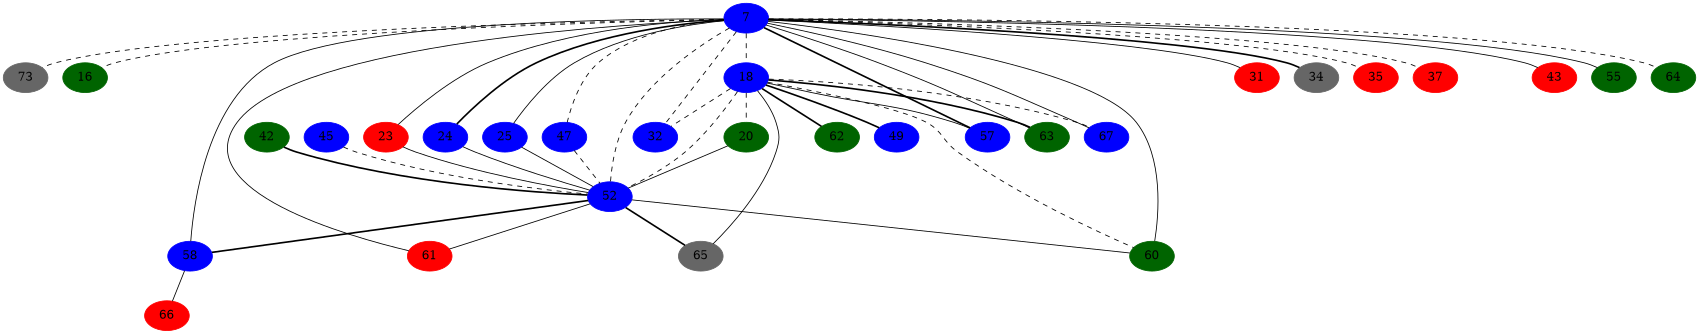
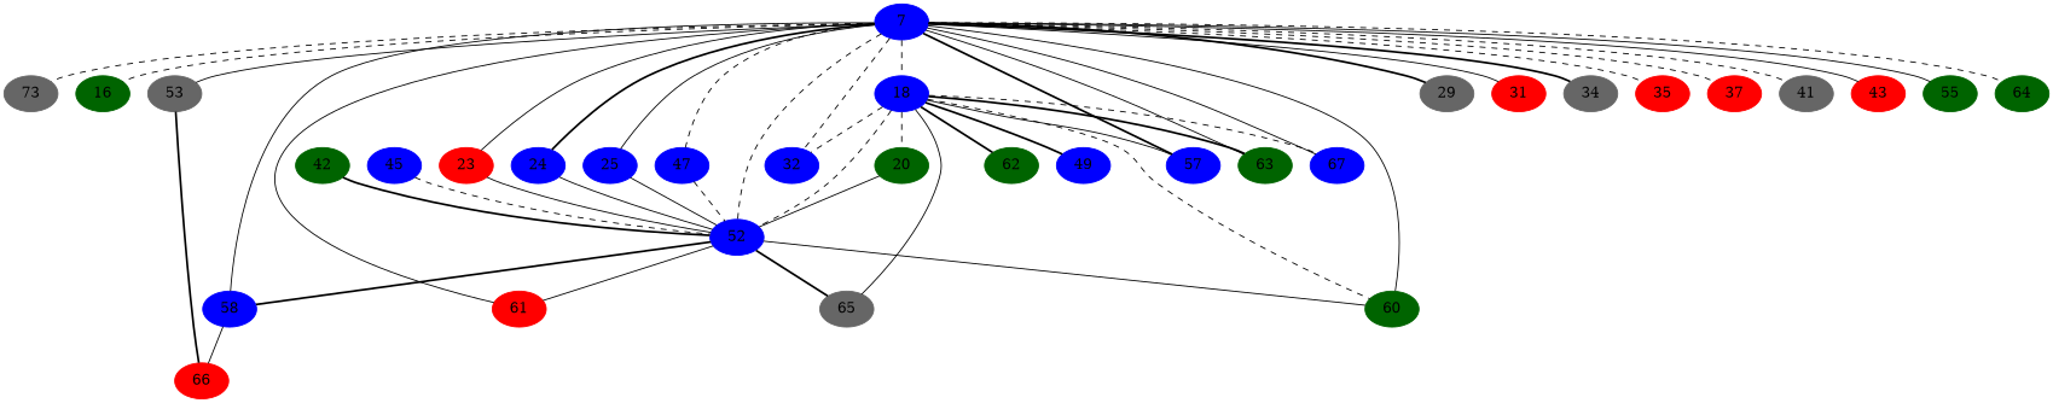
  graph {
    node [color=blue style=filled]
    edge [style=solid]
    7 [super="+3+5"]
    n2 [color=gray40 label=73]
    16 [color=darkgreen]
    18 [super="+9"]
    23 [color=red]
    24
    25
+   29 [color=gray40]
    31 [color=red]
    32 [super="+30"]
    34 [color=gray40]
    35 [color=red]
    37 [color=red super="+19"]
+   41 [color=gray40]
    43 [color=red]
    47 [super="+21"]
    52 [super="+12+10+22+2"]
+   53 [color=gray40 super="+38"]
    55 [color=darkgreen]
    57
    58 [super="+26"]
    60 [color=darkgreen super="+50+56"]
    61 [color=red]
    63 [color=darkgreen super="+28"]
    64 [color=darkgreen]
    67 [super="+59+54"]
    20 [color=darkgreen]
    49
    62 [color=darkgreen super="+51"]
    65 [color=gray40]
    66 [color=red]
    42 [color=darkgreen]
    45
    7 -- n2 [style=dashed]
    7 -- 16 [style=dashed]
    7 -- 18 [style=dashed weight=9]
    7 -- 23
    7 -- 24 [style=bold]
    7 -- 25
+   7 -- 29 [style=bold weight=2]
    7 -- 31
    7 -- 32 [style=dashed weight=2]
    7 -- 34 [style=bold weight=2]
    7 -- 35 [style=dashed weight=2]
    7 -- 37 [style=dashed weight=3]
+   7 -- 41 [style=dashed]
    7 -- 43 [weight=2]
    7 -- 47 [style=dashed]
    7 -- 52 [style=dashed weight=18]
+   7 -- 53 [weight=3]
    7 -- 55 [weight=2]
    7 -- 57 [style=bold]
    7 -- 58 [weight=3]
    7 -- 60 [weight=9]
    7 -- 61
    7 -- 63
    7 -- 64 [style=dashed weight=2]
    7 -- 67 [weight=4]
    18 -- 32 [style=dashed]
    18 -- 52 [style=dashed weight=9]
    18 -- 57
    18 -- 60 [style=dashed]
    18 -- 63 [style=bold weight=2]
    18 -- 67 [style=dashed weight=2]
    18 -- 20 [style=dashed]
    18 -- 49 [style=bold weight=2]
    18 -- 62 [style=bold weight=2]
    18 -- 65
    23 -- 52
    24 -- 52
    25 -- 52
    47 -- 52 [style=dashed]
    52 -- 58 [style=bold]
    52 -- 60 [weight=2]
    52 -- 61
    52 -- 65 [style=bold]
+   53 -- 66 [style=bold]
    58 -- 66
    20 -- 52
    42 -- 52 [style=bold weight=2]
    45 -- 52 [style=dashed]
  }
